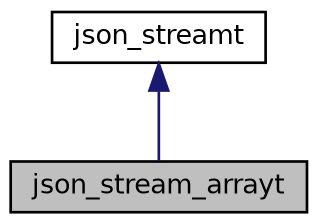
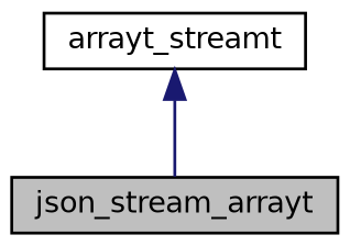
  digraph {
    node [color=black fontname=Helvetica fontsize=10 shape=record]
    n1 [fillcolor=grey75 fontcolor=black height=0.2 label=json_stream_arrayt style=filled width=0.4]
-   n2 [height=0.2 label=json_streamt width=0.4]
+   n2 [height=0.2 label=arrayt_streamt width=0.4]
    n2 -> n1 [color=midnightblue dir=back fontname=Helvetica fontsize=10 labelfontname=Helvetica labelfontsize=10 style=solid]
  }
